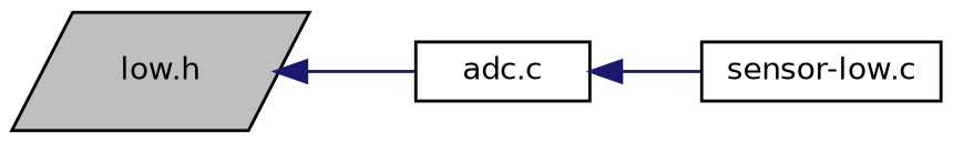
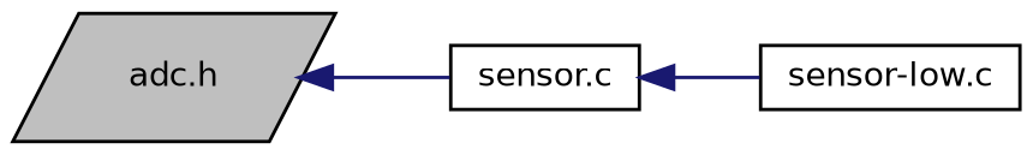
  digraph {
    rankdir=LR
    node [color=black fillcolor=white fontname=Helvetica fontsize=10 shape=box style=filled]
    edge [color=midnightblue dir=back fontname=Helvetica fontsize=10 labelfontname=Helvetica labelfontsize=10 style=solid]
-   n1 [fillcolor=grey75 fontcolor=black height=0.2 label="low.h" shape=parallelogram width=0.4]
-   n2 [height=0.2 label="adc.c" width=0.4]
+   n1 [fillcolor=grey75 fontcolor=black height=0.2 label="adc.h" shape=parallelogram width=0.4]
+   n2 [height=0.2 label="sensor.c" width=0.4]
    n3 [height=0.2 label="sensor-low.c" width=0.4]
    n1 -> n2
    n2 -> n3
  }
